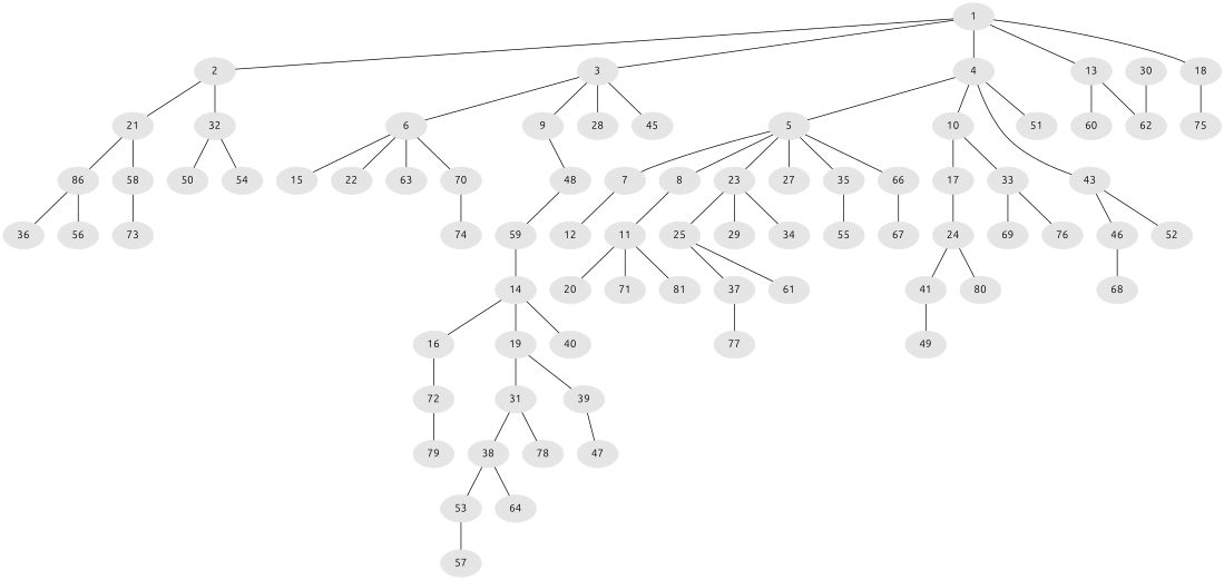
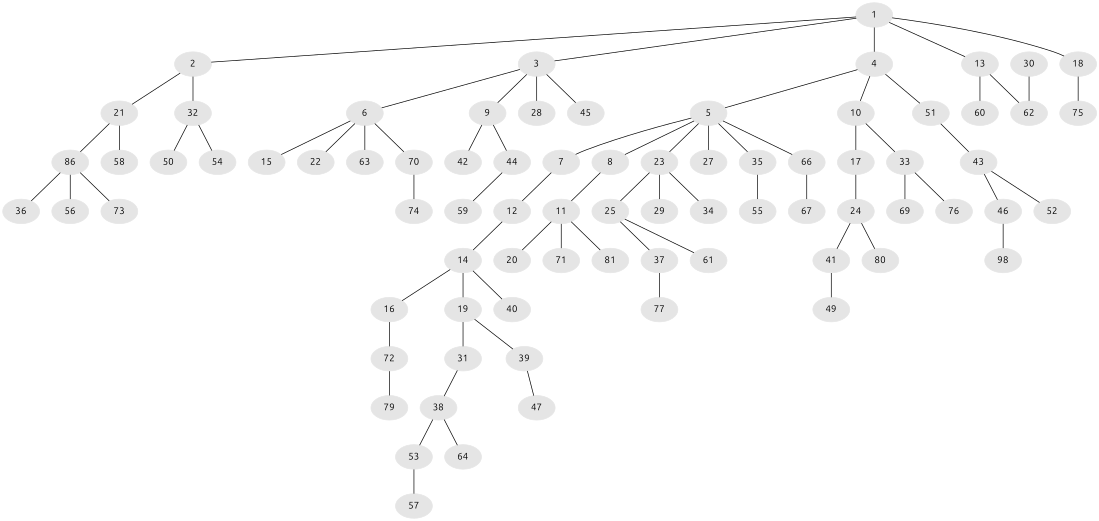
  graph {
    fontname=Ubuntu
    node [color=gray90 fontname=Ubuntu style=filled]
    edge [fontname=Ubuntu]
    1
    2
    3
    4
    13
    18
    21
    32
    6
    9
    28
    45
    5
    10
    43
    51
    60
    62
    75
    n20 [label=86]
    58
    50
    54
    15
    22
    63
    70
-   44 [label=48]
+   42
+   44
    7
    8
    23
    27
    35
    66
    17
    33
    46
    52
    12
    11
    25
    29
    34
    55
    67
    74
    14
    20
    71
    81
    59
    24
    69
    76
    16
    19
    40
    30
    72
    31
    39
    79
    41
    80
    38
-   78
    47
    36
    56
    73
    37
    61
    49
    77
    53
    64
    57
-   68
+   68 [label=98]
    1 -- 2
    1 -- 3
    1 -- 4
    1 -- 13
    1 -- 18
    2 -- 21
    2 -- 32
    3 -- 6
    3 -- 9
    3 -- 28
    3 -- 45
    4 -- 5
    4 -- 10
-   4 -- 43
+   51 -- 43
    4 -- 51
    13 -- 60
    13 -- 62
    18 -- 75
    21 -- n20
    21 -- 58
    32 -- 50
    32 -- 54
    6 -- 15
    6 -- 22
    6 -- 63
    6 -- 70
+   9 -- 42
    9 -- 44
    5 -- 7
    5 -- 8
    5 -- 23
    5 -- 27
    5 -- 35
    5 -- 66
    10 -- 17
    10 -- 33
    43 -- 46
    43 -- 52
    n20 -- 36
    n20 -- 56
-   58 -- 73
+   n20 -- 73
    70 -- 74
    44 -- 59
    7 -- 12
    8 -- 11
    23 -- 25
    23 -- 29
    23 -- 34
    35 -- 55
    66 -- 67
    17 -- 24
    33 -- 69
    33 -- 76
    46 -- 68
-   59 -- 14
+   12 -- 14
    11 -- 20
    11 -- 71
    11 -- 81
    25 -- 37
    25 -- 61
    14 -- 16
    14 -- 19
    14 -- 40
    24 -- 41
    24 -- 80
    16 -- 72
    19 -- 31
    19 -- 39
    30 -- 62
    72 -- 79
    31 -- 38
-   31 -- 78
    39 -- 47
    41 -- 49
    38 -- 53
    38 -- 64
    37 -- 77
    53 -- 57
  }
